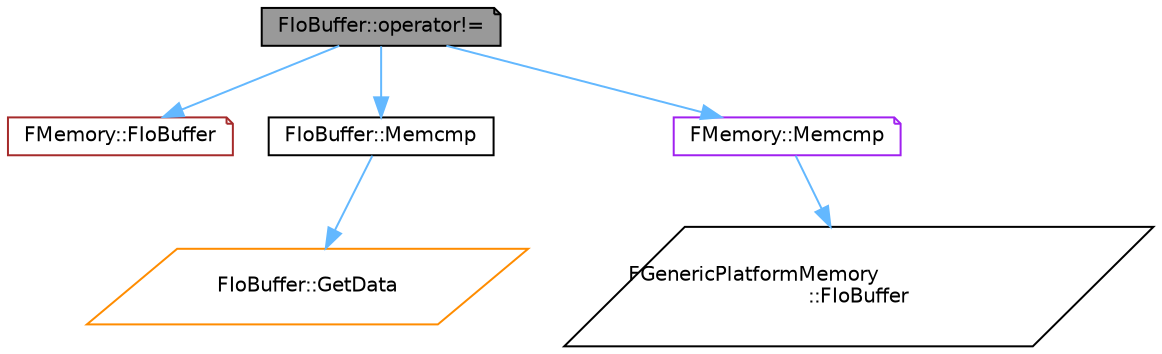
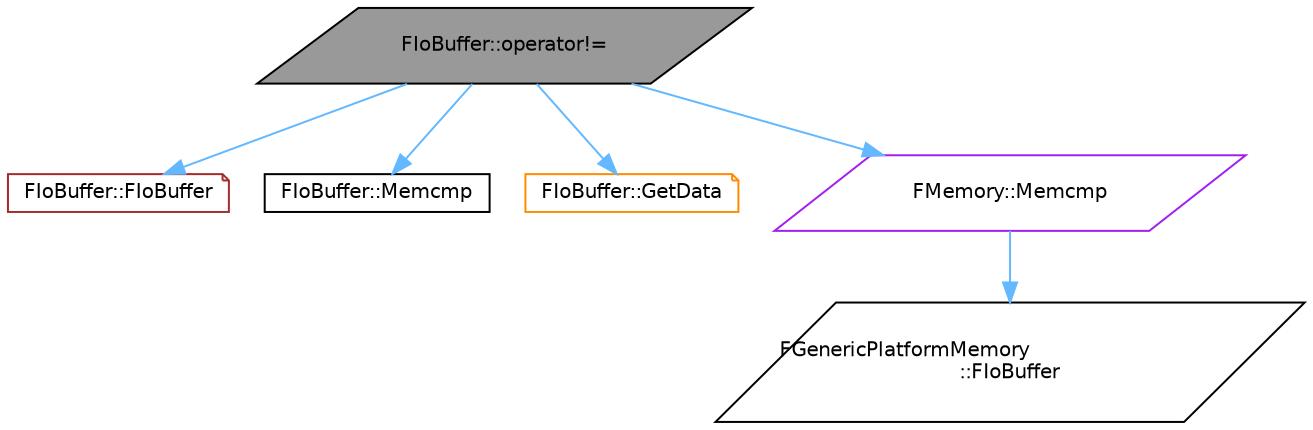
  digraph {
    rankdir=TB
    node [color=black fillcolor=white fontname=Helvetica fontsize=10 shape=note style=filled]
    edge [color=steelblue1 fontname=Helvetica fontsize=10 labelfontname=Helvetica labelfontsize=10 style=solid]
-   n1 [fillcolor=grey60 fontcolor=black height=0.2 label="FIoBuffer::operator!=" width=0.4]
-   n2 [color=brown height=0.2 label="FMemory::FIoBuffer" width=0.4]
+   n1 [fillcolor=grey60 fontcolor=black height=0.2 label="FIoBuffer::operator!=" shape=parallelogram width=0.4]
+   n2 [color=brown height=0.2 label="FIoBuffer::FIoBuffer" width=0.4]
    n3 [height=0.2 label="FIoBuffer::Memcmp" shape=box width=0.4]
-   n4 [color=darkorange height=0.2 label="FIoBuffer::GetData" shape=parallelogram width=0.4]
-   n5 [color=purple height=0.2 label="FMemory::Memcmp" width=0.4]
+   n4 [color=darkorange height=0.2 label="FIoBuffer::GetData" width=0.4]
+   n5 [color=purple height=0.2 label="FMemory::Memcmp" shape=parallelogram width=0.4]
    n6 [height=0.2 label="FGenericPlatformMemory\l::FIoBuffer" shape=parallelogram width=0.4]
    n1 -> n2
    n1 -> n3
-   n3 -> n4
+   n1 -> n4
    n1 -> n5
    n5 -> n6
  }
